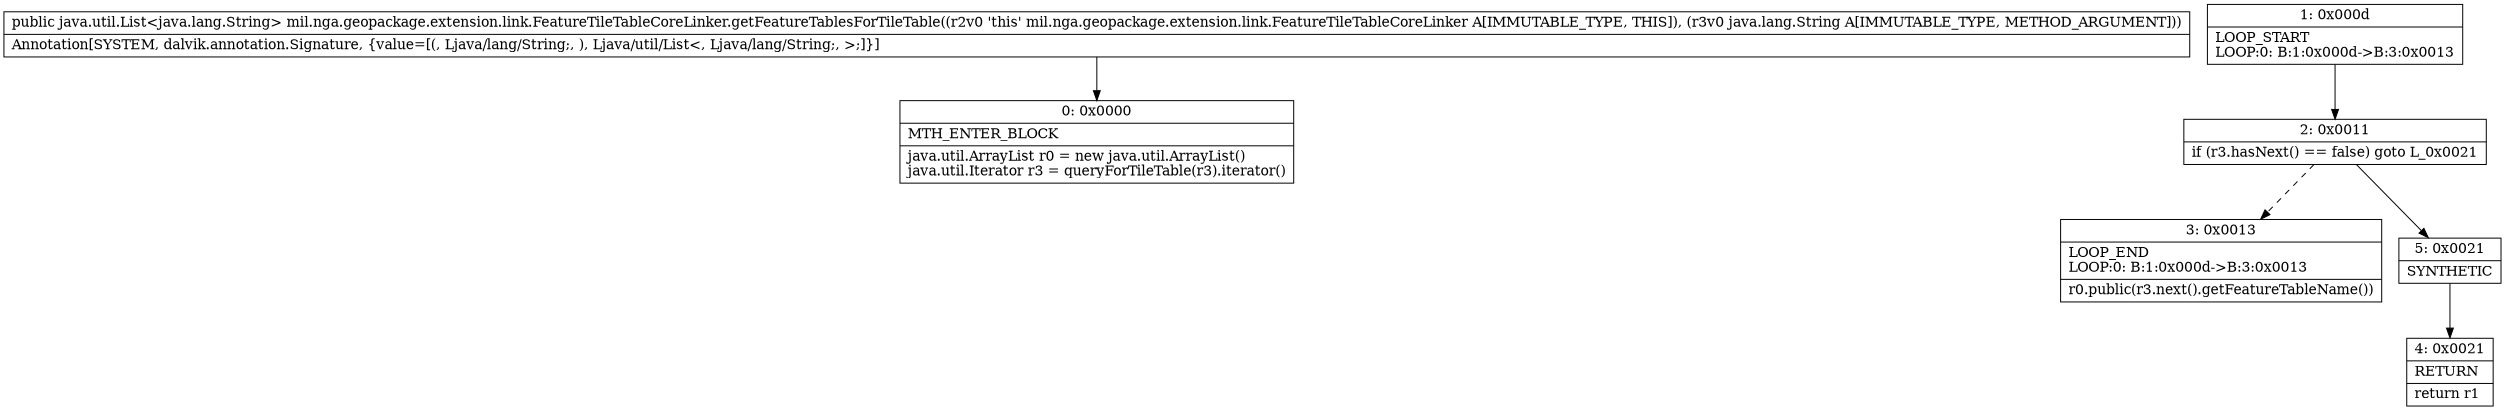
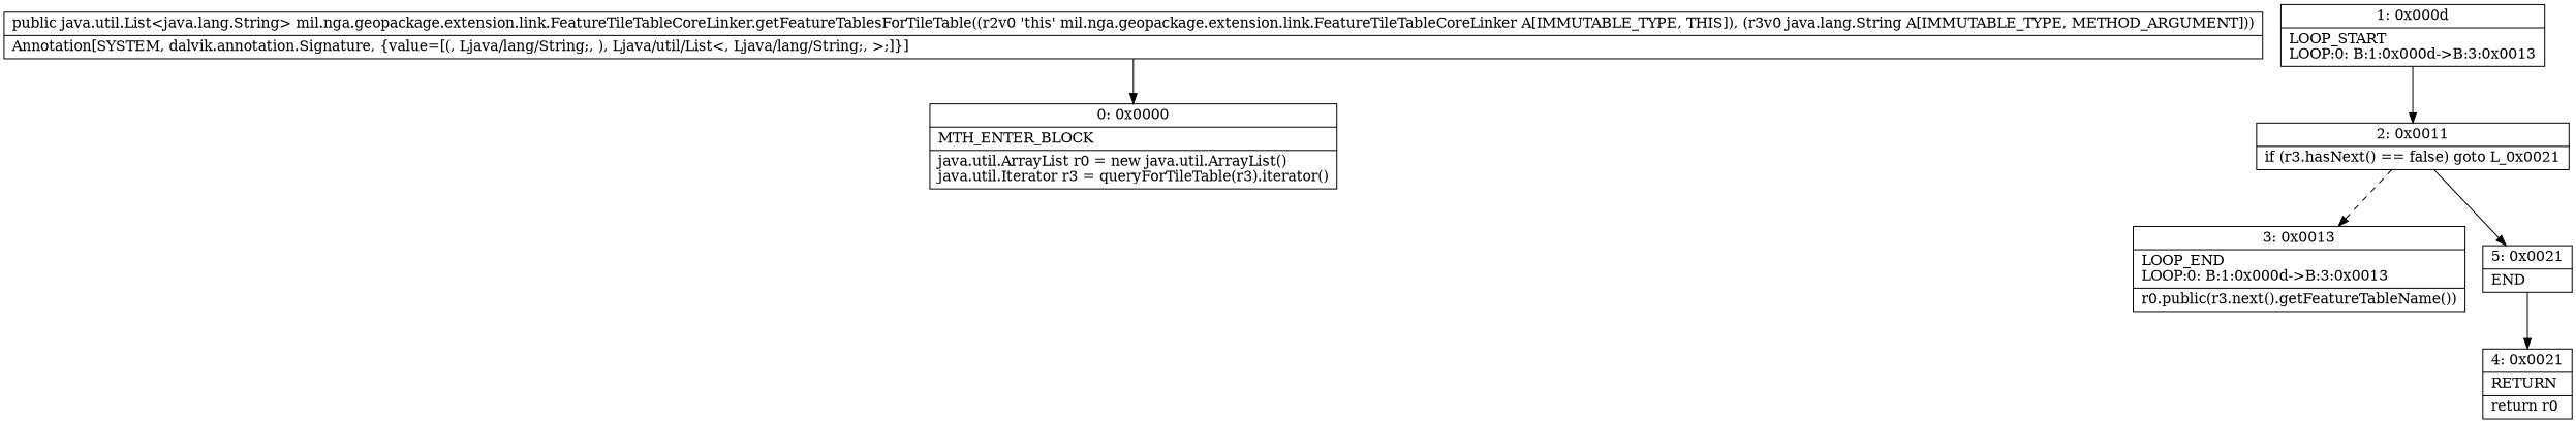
  digraph {
    node [shape=record]
    n1 [label="{0\:\ 0x0000|MTH_ENTER_BLOCK\l|java.util.ArrayList r0 = new java.util.ArrayList()\ljava.util.Iterator r3 = queryForTileTable(r3).iterator()\l}"]
    n2 [label="{1\:\ 0x000d|LOOP_START\lLOOP:0: B:1:0x000d\-\>B:3:0x0013\l}"]
    n3 [label="{2\:\ 0x0011|if (r3.hasNext() == false) goto L_0x0021\l}"]
    n4 [label="{3\:\ 0x0013|LOOP_END\lLOOP:0: B:1:0x000d\-\>B:3:0x0013\l|r0.public(r3.next().getFeatureTableName())\l}"]
-   n5 [label="{5\:\ 0x0021|SYNTHETIC\l}"]
-   n6 [label="{4\:\ 0x0021|RETURN\l|return r1\l}"]
+   n5 [label="{5\:\ 0x0021|END\l}"]
+   n6 [label="{4\:\ 0x0021|RETURN\l|return r0\l}"]
    n7 [label="{public java.util.List\<java.lang.String\> mil.nga.geopackage.extension.link.FeatureTileTableCoreLinker.getFeatureTablesForTileTable((r2v0 'this' mil.nga.geopackage.extension.link.FeatureTileTableCoreLinker A[IMMUTABLE_TYPE, THIS]), (r3v0 java.lang.String A[IMMUTABLE_TYPE, METHOD_ARGUMENT]))  | Annotation[SYSTEM, dalvik.annotation.Signature, \{value=[(, Ljava\/lang\/String;, ), Ljava\/util\/List\<, Ljava\/lang\/String;, \>;]\}]\l}"]
    n2 -> n3
    n3 -> n4 [style=dashed]
    n3 -> n5
    n5 -> n6
    n7 -> n1
  }
